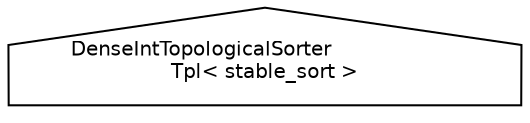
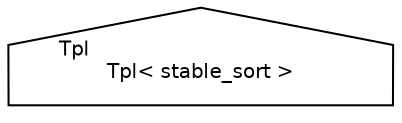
  digraph {
    rankdir=LR
-   n1 [color=black fillcolor=white fontname=Helvetica fontsize=10 height=0.2 label="DenseIntTopologicalSorter\lTpl\< stable_sort \>" shape=house style=filled width=0.4]
+   n1 [color=black fillcolor=white fontname=Helvetica fontsize=10 height=0.2 label="Tpl\lTpl\< stable_sort \>" shape=house style=filled width=0.4]
  }
